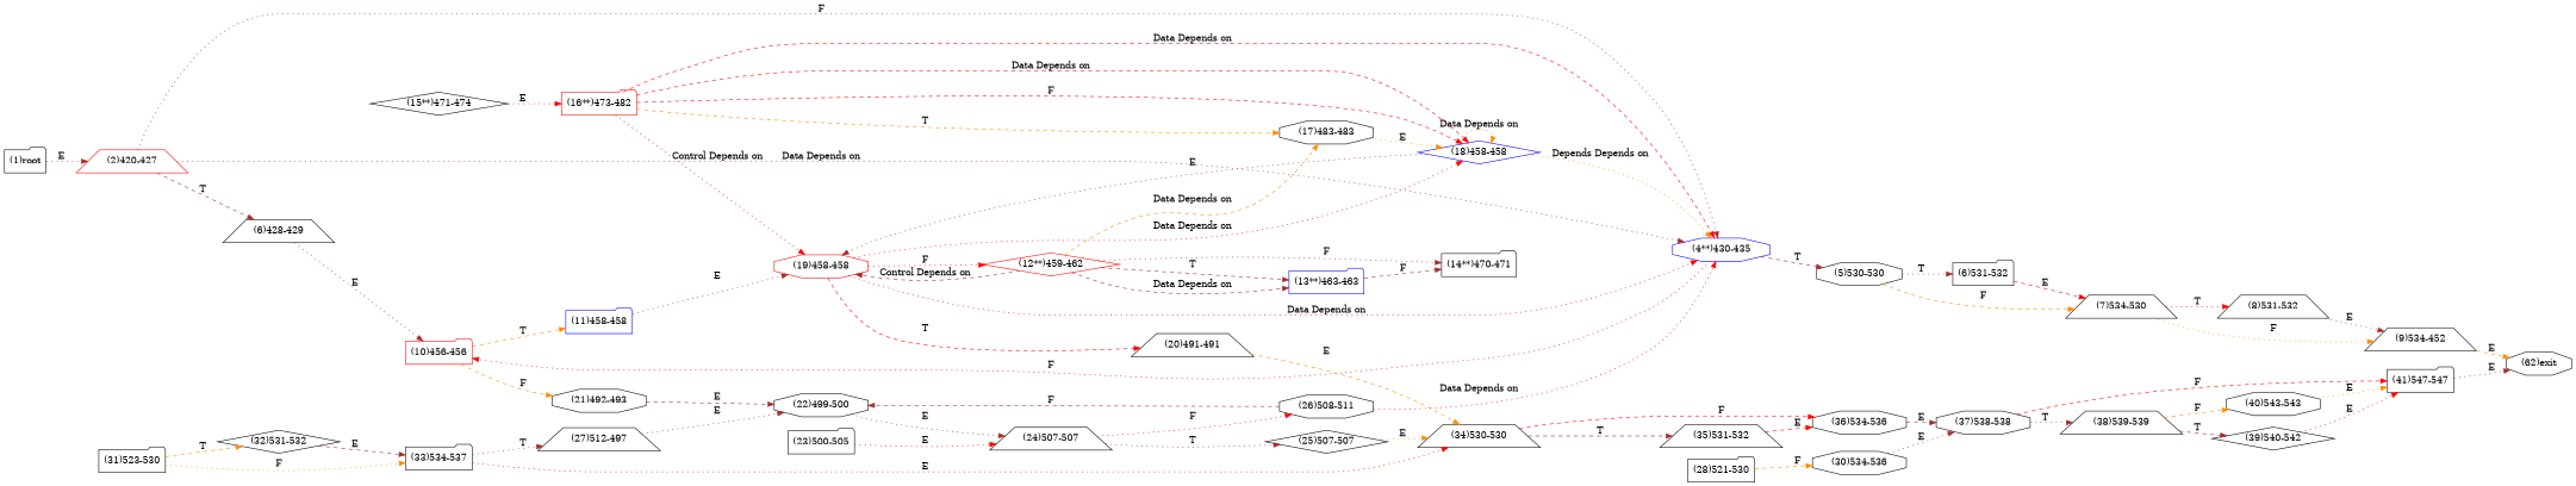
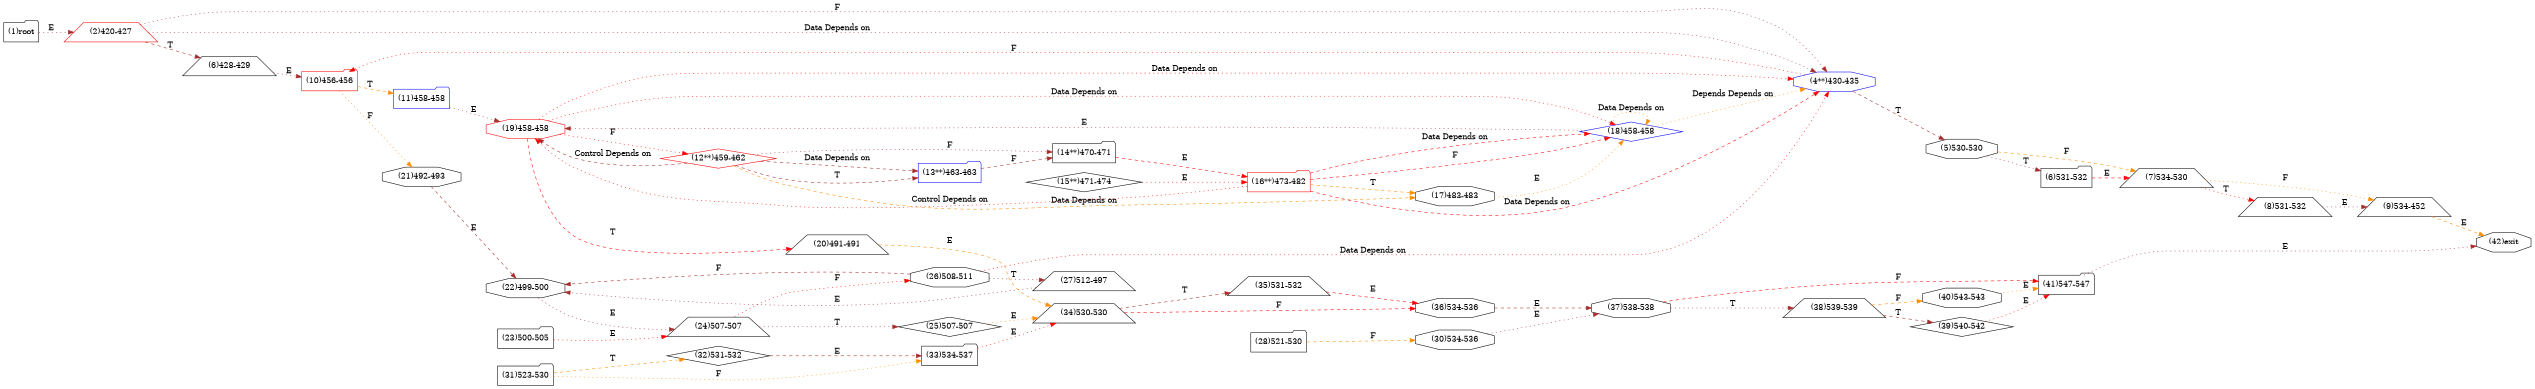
  digraph {
    rankdir=LR
    node [shape=folder]
    edge [color=brown style=dotted]
    n1 [label="(1)root"]
    n2 [color=red label="(2)420-427" shape=trapezium]
    n3 [label="(6)428-429" shape=trapezium]
    n4 [color=blue label="(4**)430-435" shape=octagon]
    n5 [color=red label="(10)456-456"]
    n6 [label="(5)530-530" shape=octagon]
    n7 [color=blue label="(11)458-458"]
    n8 [label="(21)492-493" shape=octagon]
    n9 [label="(6)531-532"]
    n10 [label="(7)534-530" shape=trapezium]
    n11 [label="(8)531-532" shape=trapezium]
    n12 [label="(9)534-452" shape=trapezium]
-   n13 [label="(62)exit" shape=octagon]
+   n13 [label="(42)exit" shape=octagon]
    n14 [color=red label="(19)458-458" shape=octagon]
    n15 [label="(22)499-500" shape=octagon]
    n16 [color=red label="(12**)459-462" shape=diamond]
    n17 [color=blue label="(18)458-458" shape=diamond]
    n18 [label="(20)491-491" shape=trapezium]
    n19 [color=blue label="(13**)463-463"]
    n20 [label="(14**)470-471"]
    n21 [label="(17)483-483" shape=octagon]
    n22 [color=red label="(16**)473-482"]
    n23 [label="(15**)471-474" shape=diamond]
    n24 [label="(34)530-530" shape=trapezium]
    n25 [label="(24)507-507" shape=trapezium]
    n26 [label="(35)531-532" shape=trapezium]
    n27 [label="(36)534-536" shape=octagon]
    n28 [label="(23)500-505"]
    n29 [label="(25)507-507" shape=diamond]
    n30 [label="(26)508-511" shape=octagon]
    n31 [label="(27)512-497" shape=trapezium]
    n32 [label="(30)534-536" shape=octagon]
    n33 [label="(37)538-538" shape=octagon]
    n34 [label="(28)521-530"]
    n35 [label="(31)523-530"]
    n36 [label="(32)531-532" shape=diamond]
    n37 [label="(33)534-537"]
    n38 [label="(38)539-539" shape=trapezium]
    n39 [label="(41)547-547"]
    n40 [label="(39)540-542" shape=diamond]
    n41 [label="(40)543-543" shape=octagon]
    n1 -> n2 [label=E]
    n2 -> n3 [label=T style=dashed]
    n2 -> n4 [label=F]
    n2 -> n4 [label="Data Depends on"]
    n3 -> n5 [label=E]
    n4 -> n5 [color=red label=F]
    n4 -> n6 [label=T style=dashed]
    n5 -> n7 [color=darkorange label=T style=dashed]
-   n5 -> n8 [color=darkorange label=F style=dashed]
+   n5 -> n8 [color=darkorange label=F]
    n6 -> n9 [label=T]
    n6 -> n10 [color=darkorange label=F style=dashed]
    n7 -> n14 [label=E]
    n8 -> n15 [label=E style=dashed]
    n9 -> n10 [color=red label=E style=dashed]
    n10 -> n11 [color=red label=T]
    n10 -> n12 [color=darkorange label=F]
    n11 -> n12 [label=E]
    n12 -> n13 [color=darkorange label=E style=dashed]
    n14 -> n4 [color=red label="Data Depends on"]
    n14 -> n16 [color=red label=F]
    n14 -> n17 [color=red label="Data Depends on"]
    n14 -> n18 [color=red label=T style=dashed]
    n15 -> n25 [label=E]
    n16 -> n14 [label="Control Depends on" style=dashed]
    n16 -> n19 [label=T style=dashed]
    n16 -> n19 [label="Data Depends on" style=dashed]
    n16 -> n20 [label=F]
    n16 -> n21 [color=darkorange label="Data Depends on" style=dashed]
    n17 -> n4 [color=darkorange label="Depends Depends on"]
    n17 -> n14 [label=E]
    n17 -> n17 [color=darkorange label="Data Depends on"]
    n18 -> n24 [color=darkorange label=E style=dashed]
    n19 -> n20 [label=F style=dashed]
+   n20 -> n22 [color=red label=E style=dashed]
    n21 -> n17 [color=darkorange label=E]
    n22 -> n4 [color=red label="Data Depends on" style=dashed]
    n22 -> n14 [color=red label="Control Depends on"]
    n22 -> n17 [color=red label=F style=dashed]
    n22 -> n17 [color=red label="Data Depends on" style=dashed]
    n22 -> n21 [color=darkorange label=T style=dashed]
    n23 -> n22 [color=red label=E]
    n24 -> n26 [label=T style=dashed]
    n24 -> n27 [color=red label=F style=dashed]
    n25 -> n29 [label=T]
    n25 -> n30 [color=red label=F]
    n26 -> n27 [color=red label=E style=dashed]
    n27 -> n33 [label=E style=dashed]
    n28 -> n25 [color=red label=E]
    n29 -> n24 [color=darkorange label=E]
    n30 -> n4 [color=red label="Data Depends on"]
    n30 -> n15 [label=F style=dashed]
-   n37 -> n31 [label=T]
+   n30 -> n31 [label=T]
    n31 -> n15 [label=E]
    n32 -> n33 [label=E]
    n33 -> n38 [label=T]
    n33 -> n39 [color=red label=F style=dashed]
    n34 -> n32 [color=darkorange label=F style=dashed]
    n35 -> n36 [color=darkorange label=T style=dashed]
    n35 -> n37 [color=darkorange label=F]
    n36 -> n37 [label=E style=dashed]
    n37 -> n24 [color=red label=E]
    n38 -> n40 [label=T style=dashed]
    n38 -> n41 [color=darkorange label=F style=dashed]
    n39 -> n13 [label=E]
    n40 -> n39 [color=red label=E]
    n41 -> n39 [color=darkorange label=E]
  }
